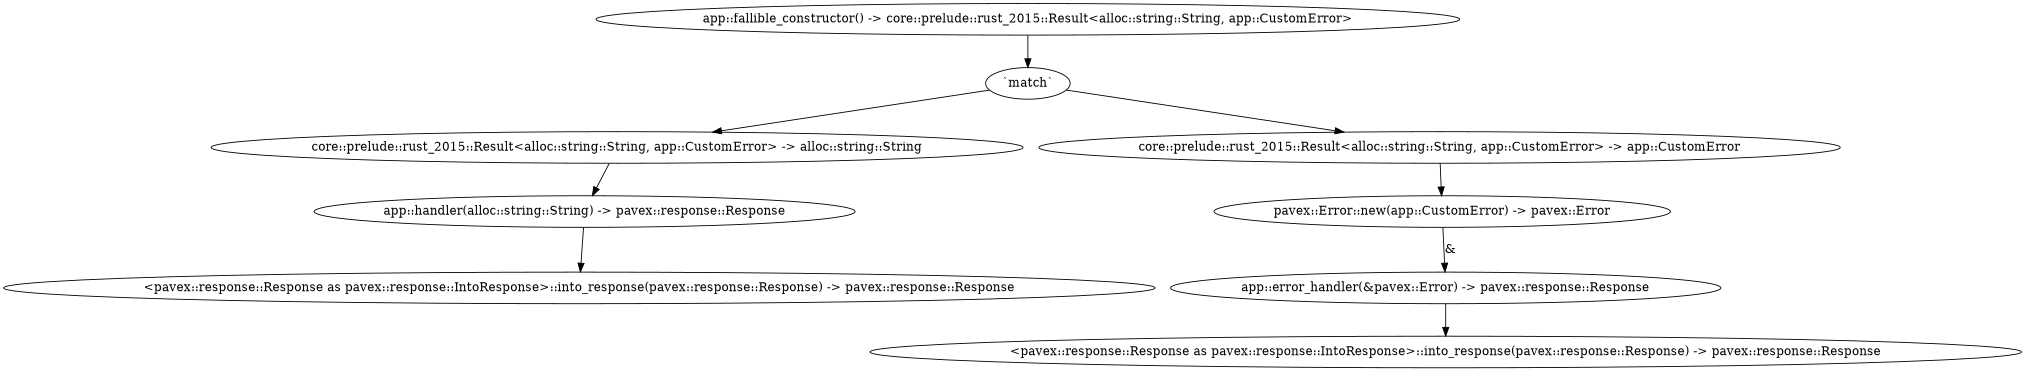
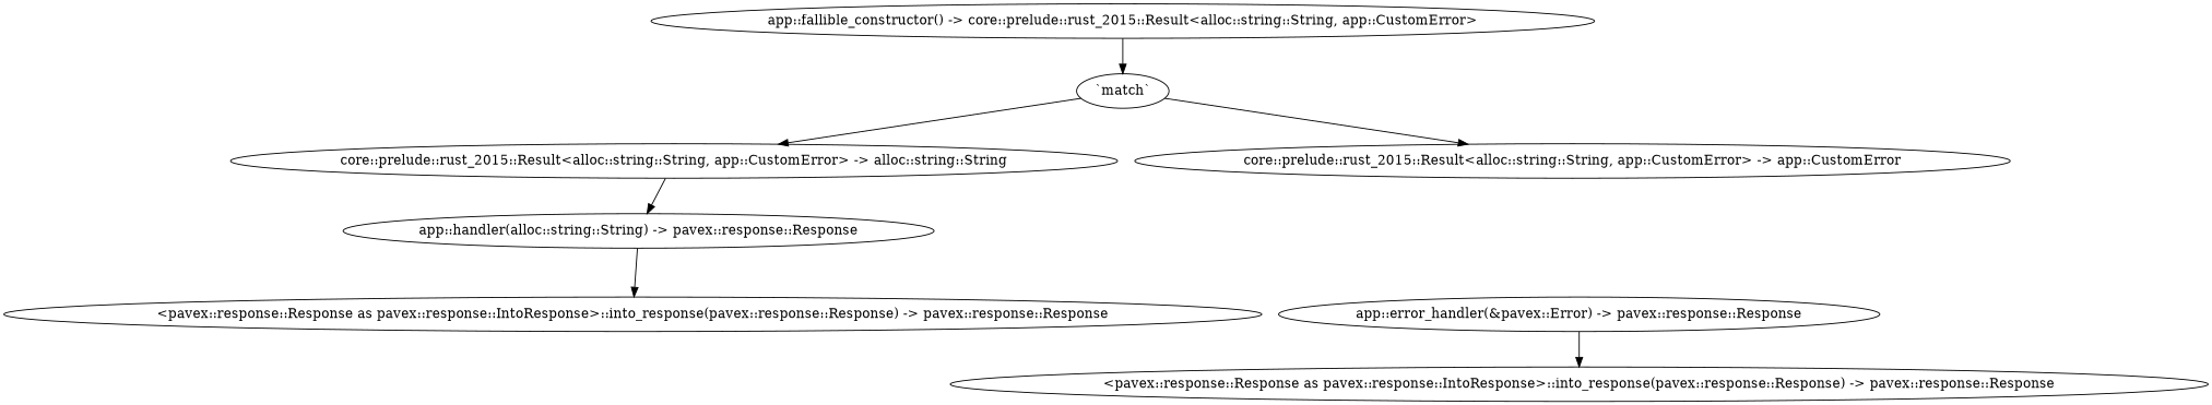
  digraph {
    n1 [label="app::handler(alloc::string::String) -> pavex::response::Response"]
    n2 [label="<pavex::response::Response as pavex::response::IntoResponse>::into_response(pavex::response::Response) -> pavex::response::Response"]
    n3 [label="core::prelude::rust_2015::Result<alloc::string::String, app::CustomError> -> alloc::string::String"]
    n4 [label="app::fallible_constructor() -> core::prelude::rust_2015::Result<alloc::string::String, app::CustomError>"]
    n5 [label="`match`"]
    n6 [label="core::prelude::rust_2015::Result<alloc::string::String, app::CustomError> -> app::CustomError"]
-   n7 [label="pavex::Error::new(app::CustomError) -> pavex::Error"]
    n8 [label="app::error_handler(&pavex::Error) -> pavex::response::Response"]
    n9 [label="<pavex::response::Response as pavex::response::IntoResponse>::into_response(pavex::response::Response) -> pavex::response::Response"]
    n1 -> n2
    n3 -> n1
    n4 -> n5
    n5 -> n3
    n5 -> n6
-   n6 -> n7
-   n7 -> n8 [label="&"]
    n8 -> n9
  }
